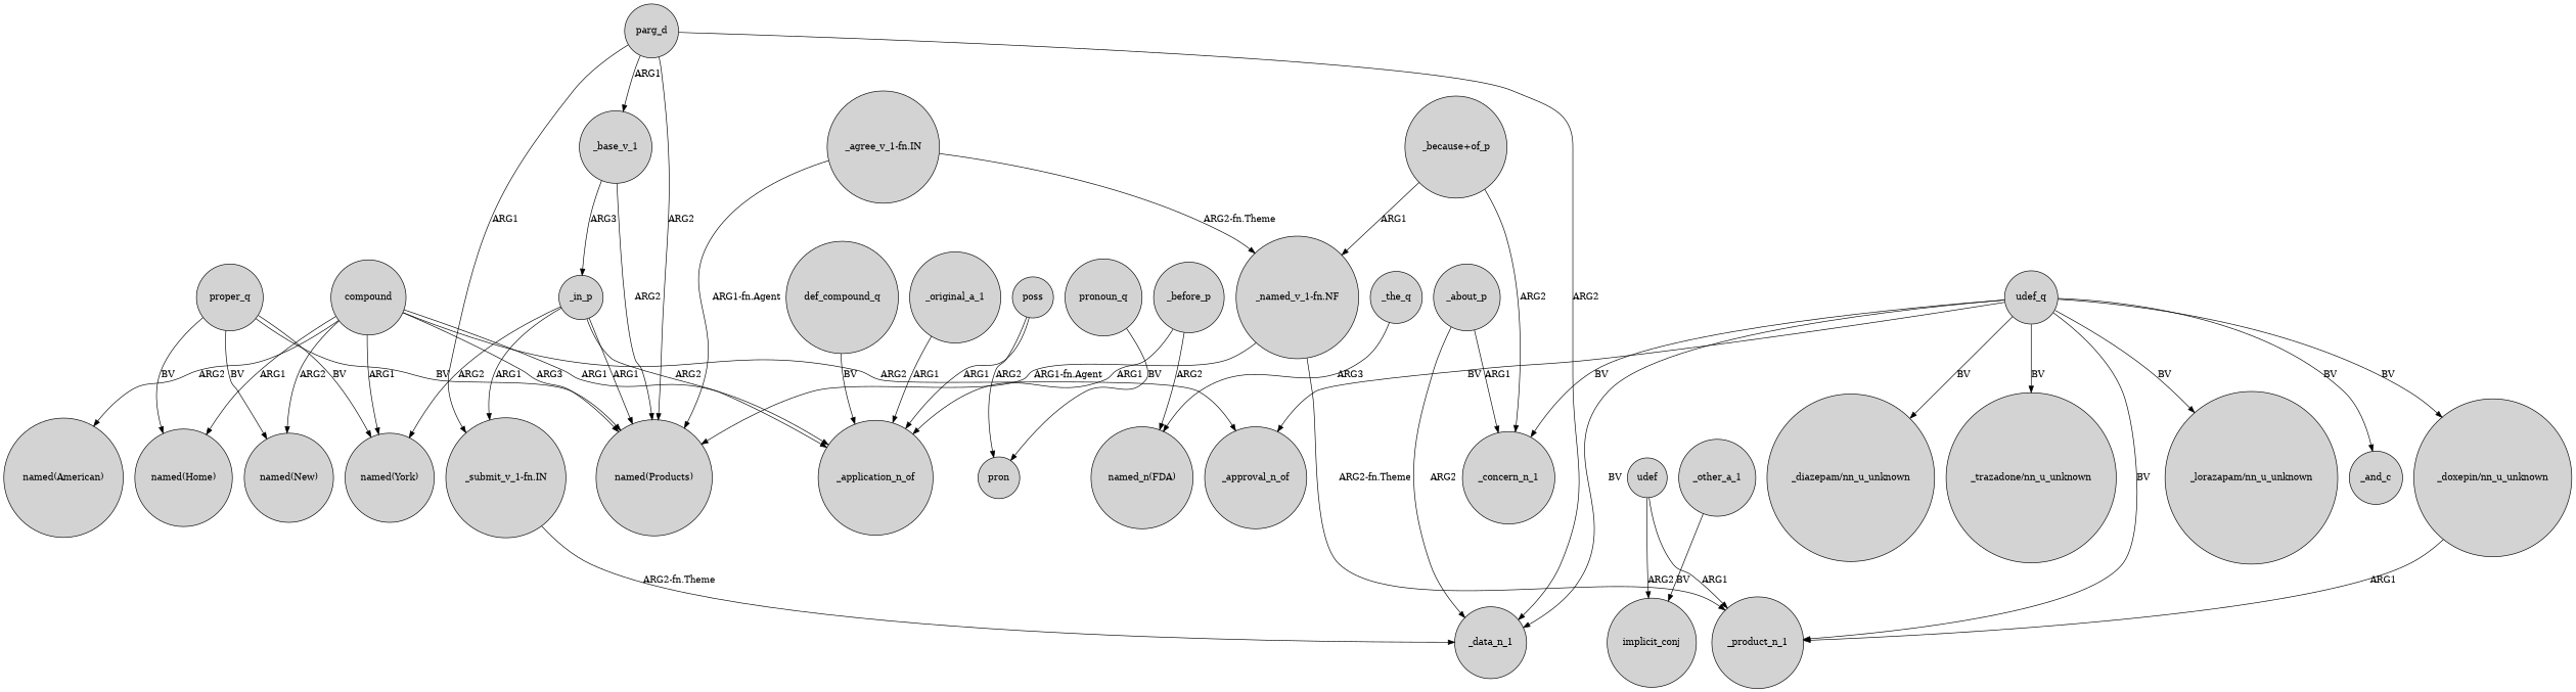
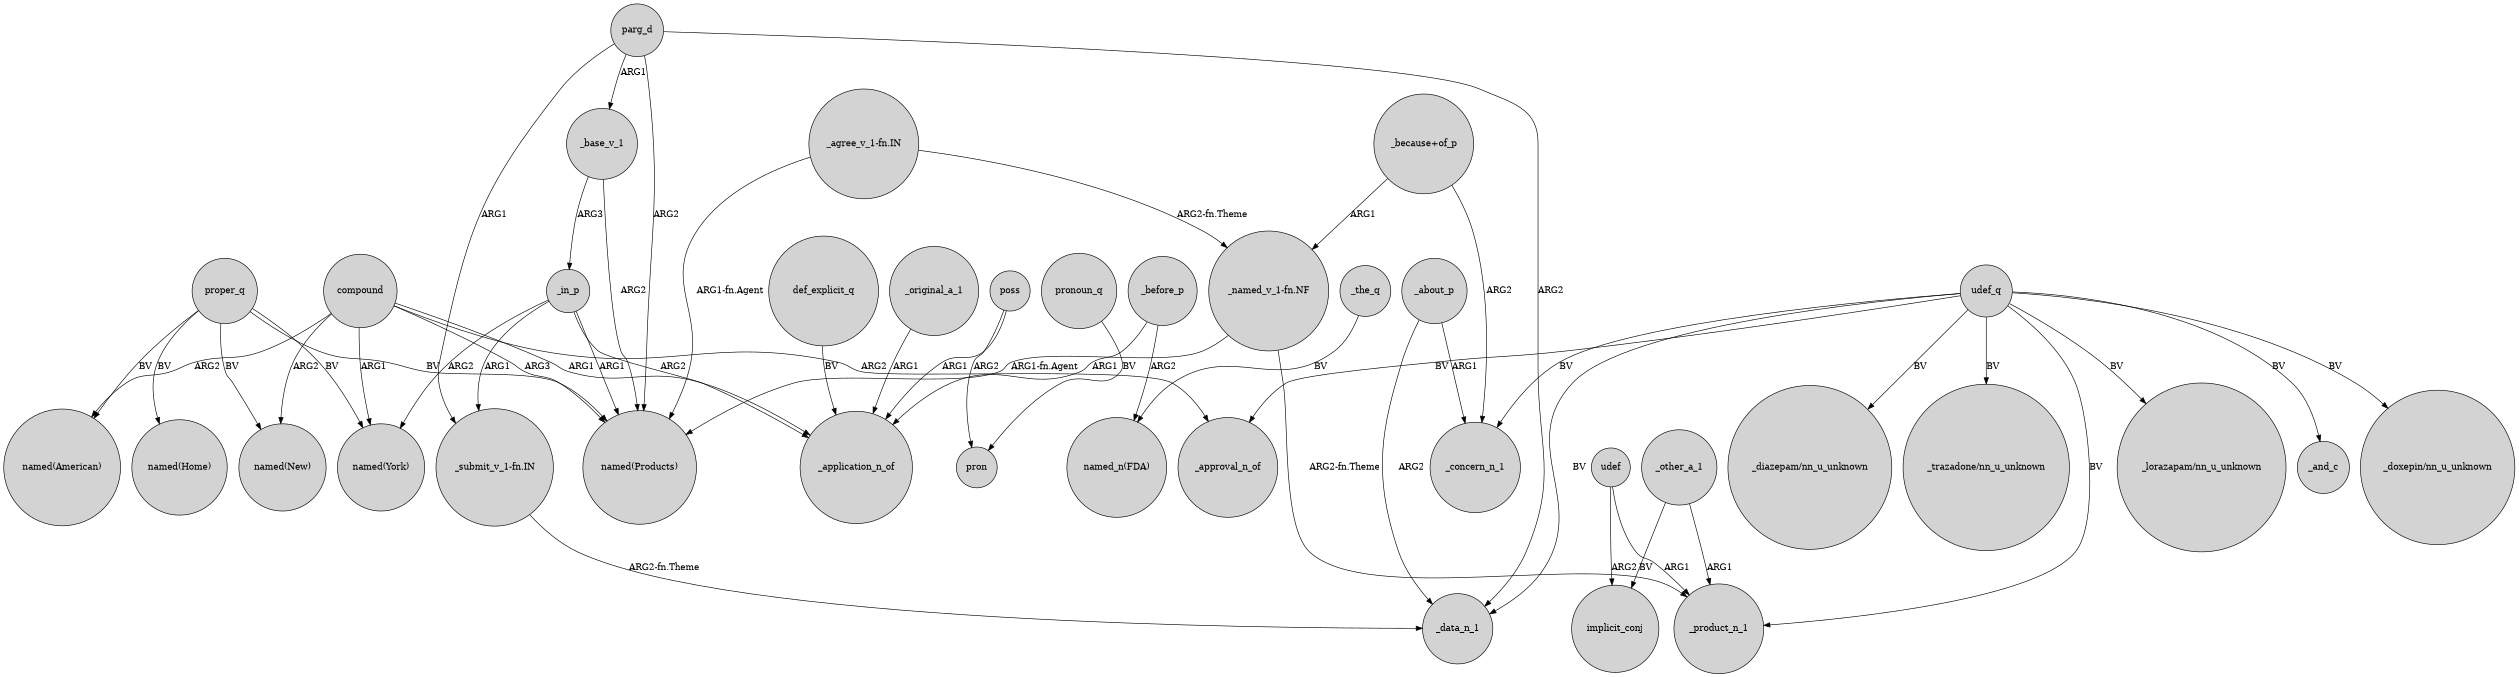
  digraph {
    node [shape=circle style=filled]
    compound
    "named(New)"
    "named(Products)"
    "named(American)"
    "named(Home)"
    _application_n_of
    "named(York)"
    _approval_n_of
    _base_v_1
    _in_p
    "_submit_v_1-fn.IN"
    poss
    pron
    _about_p
    _concern_n_1
    _data_n_1
    proper_q
    n18 [label="_named_v_1-fn.NF"]
    _product_n_1
    udef_q
    "_doxepin/nn_u_unknown"
    "_diazepam/nn_u_unknown"
    "_trazadone/nn_u_unknown"
    "_lorazapam/nn_u_unknown"
    _and_c
    parg_d
    "_because+of_p"
    n28 [label=udef]
    implicit_conj
    "_agree_v_1-fn.IN"
-   def_explicit_q [label=def_compound_q]
+   def_explicit_q
    _other_a_1
    _original_a_1
    pronoun_q
    _the_q
    "named_n(FDA)"
    _before_p
    compound -> "named(New)" [label=ARG2]
    compound -> "named(Products)" [label=ARG3]
    compound -> "named(American)" [label=ARG2]
-   compound -> "named(Home)" [label=ARG1]
    compound -> _application_n_of [label=ARG1]
    compound -> "named(York)" [label=ARG1]
    compound -> _approval_n_of [label=ARG2]
    _base_v_1 -> "named(Products)" [label=ARG2]
    _base_v_1 -> _in_p [label=ARG3]
    _in_p -> "named(Products)" [label=ARG1]
    _in_p -> _application_n_of [label=ARG2]
    _in_p -> "named(York)" [label=ARG2]
    _in_p -> "_submit_v_1-fn.IN" [label=ARG1]
    "_submit_v_1-fn.IN" -> _data_n_1 [label="ARG2-fn.Theme"]
    poss -> _application_n_of [label=ARG1]
    poss -> pron [label=ARG2]
    _about_p -> _concern_n_1 [label=ARG1]
    _about_p -> _data_n_1 [label=ARG2]
    proper_q -> "named(New)" [label=BV]
    proper_q -> "named(Products)" [label=BV]
+   proper_q -> "named(American)" [label=BV]
    proper_q -> "named(Home)" [label=BV]
    proper_q -> "named(York)" [label=BV]
    n18 -> "named(Products)" [label="ARG1-fn.Agent"]
    n18 -> _product_n_1 [label="ARG2-fn.Theme"]
    udef_q -> _approval_n_of [label=BV]
    udef_q -> _concern_n_1 [label=BV]
    udef_q -> _data_n_1 [label=BV]
    udef_q -> _product_n_1 [label=BV]
    udef_q -> "_doxepin/nn_u_unknown" [label=BV]
    udef_q -> "_diazepam/nn_u_unknown" [label=BV]
    udef_q -> "_trazadone/nn_u_unknown" [label=BV]
    udef_q -> "_lorazapam/nn_u_unknown" [label=BV]
    udef_q -> _and_c [label=BV]
    parg_d -> "named(Products)" [label=ARG2]
    parg_d -> _base_v_1 [label=ARG1]
    parg_d -> "_submit_v_1-fn.IN" [label=ARG1]
    parg_d -> _data_n_1 [label=ARG2]
    "_because+of_p" -> _concern_n_1 [label=ARG2]
    "_because+of_p" -> n18 [label=ARG1]
    n28 -> _product_n_1 [label=ARG1]
    n28 -> implicit_conj [label=ARG2]
    "_agree_v_1-fn.IN" -> "named(Products)" [label="ARG1-fn.Agent"]
    "_agree_v_1-fn.IN" -> n18 [label="ARG2-fn.Theme"]
    def_explicit_q -> _application_n_of [label=BV]
-   "_doxepin/nn_u_unknown" -> _product_n_1 [label=ARG1]
+   _other_a_1 -> _product_n_1 [label=ARG1]
    _other_a_1 -> implicit_conj [label=BV]
    _original_a_1 -> _application_n_of [label=ARG1]
    pronoun_q -> pron [label=BV]
-   _the_q -> "named_n(FDA)" [label=ARG3]
+   _the_q -> "named_n(FDA)" [label=BV]
    _before_p -> _application_n_of [label=ARG1]
    _before_p -> "named_n(FDA)" [label=ARG2]
  }
